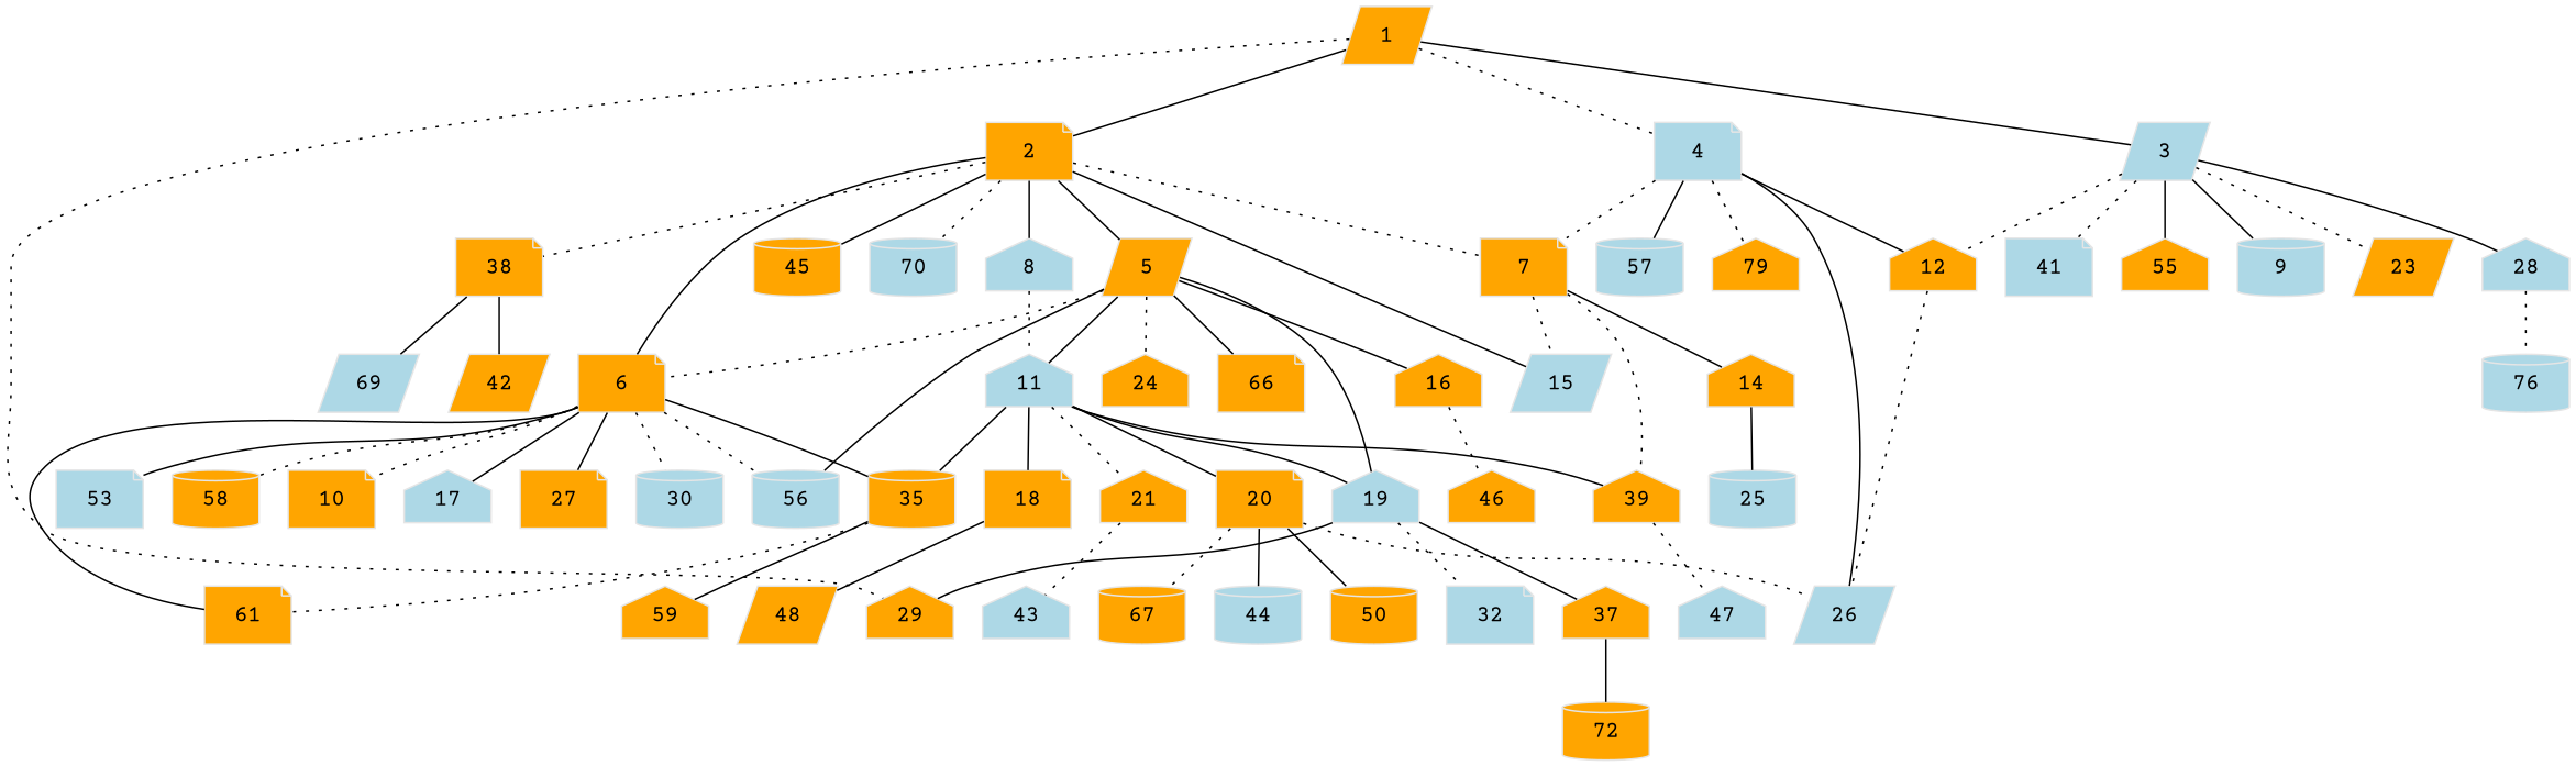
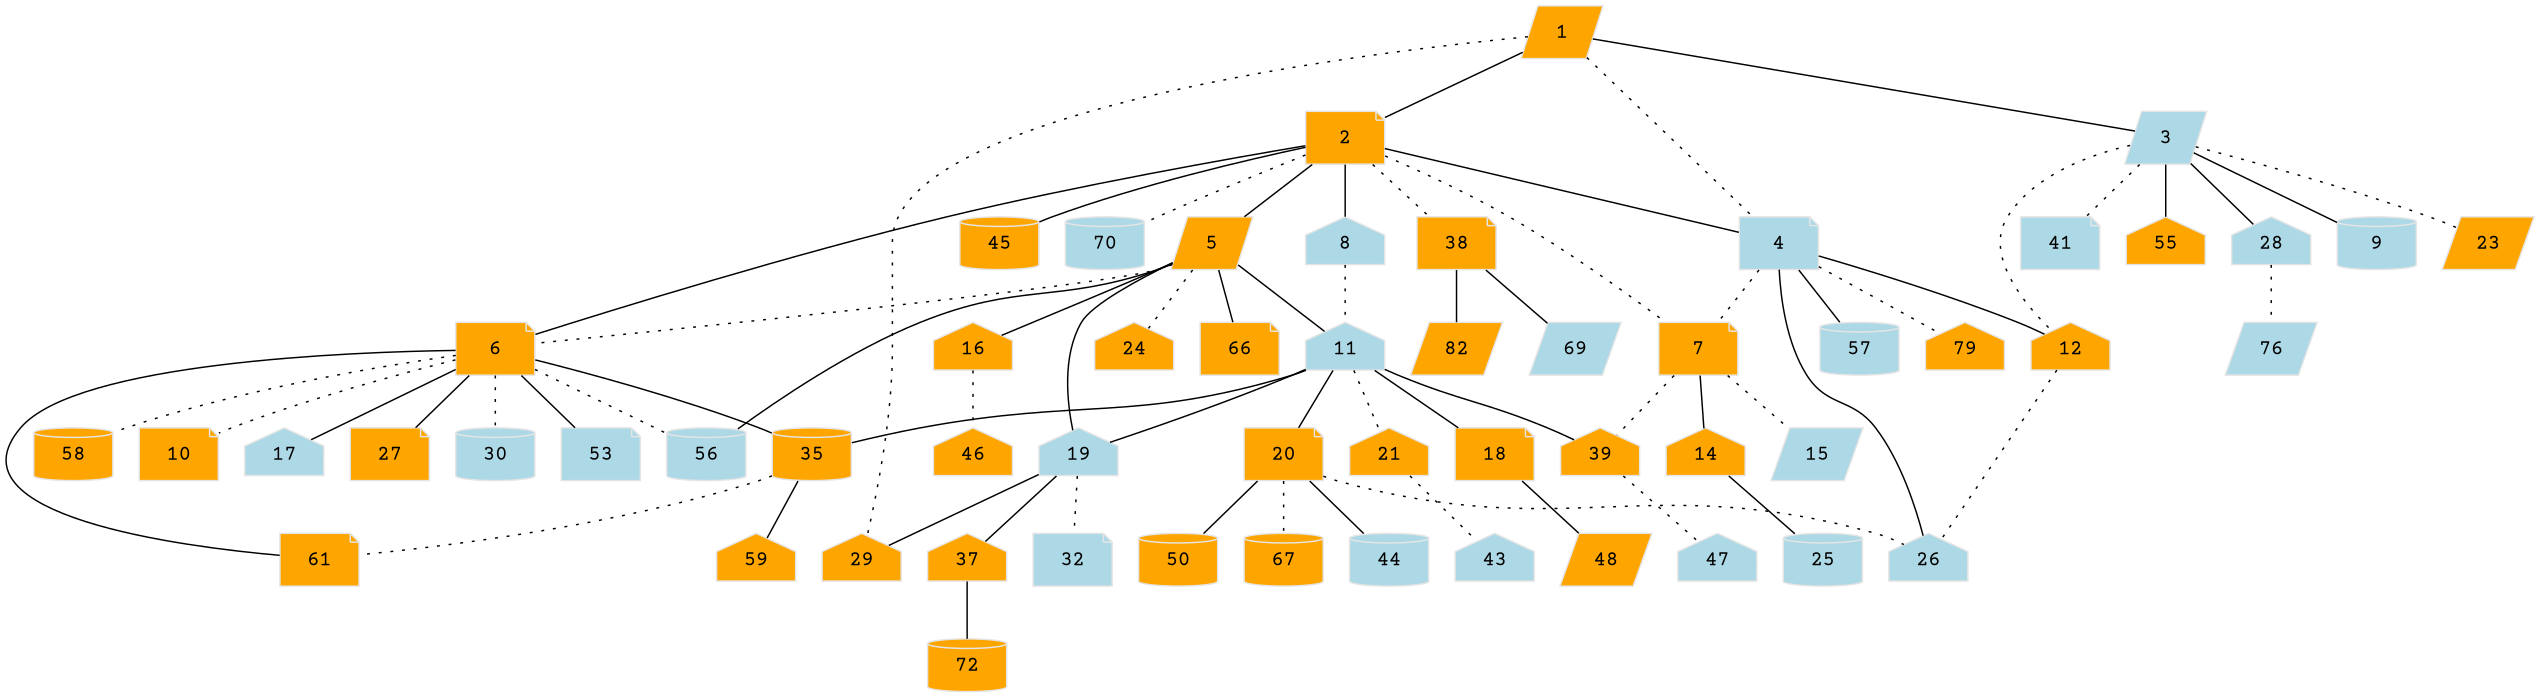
  graph {
    fontname="Courier Prime"
    node [color=gray90 fillcolor=orange fontname="Courier Prime" shape=house style=filled]
    edge [fontname="Courier Prime" style=solid]
    1 [shape=parallelogram]
    2 [shape=note]
    3 [fillcolor=lightblue shape=parallelogram super="+22"]
    4 [fillcolor=lightblue shape=note super="+31"]
    29
    5 [shape=parallelogram]
    6 [shape=note super="+40"]
    7 [shape=note]
    8 [fillcolor=lightblue]
    38 [shape=note]
    45 [shape=cylinder]
    70 [fillcolor=lightblue shape=cylinder]
    9 [fillcolor=lightblue shape=cylinder]
    12 [super="+51+60+49"]
    23 [shape=parallelogram]
    28 [fillcolor=lightblue]
    41 [fillcolor=lightblue shape=note]
    55
-   26 [fillcolor=lightblue shape=parallelogram super="+52"]
+   26 [fillcolor=lightblue super="+52"]
    57 [fillcolor=lightblue shape=cylinder super="+68"]
    79
    11 [fillcolor=lightblue super="+13+80"]
    16
    19 [fillcolor=lightblue super="+33"]
    24 [super="+73"]
    56 [fillcolor=lightblue shape=cylinder]
    66 [shape=note]
    10 [shape=note]
    17 [fillcolor=lightblue super="+77"]
    27 [shape=note]
    30 [fillcolor=lightblue shape=cylinder]
    35 [shape=cylinder]
    53 [fillcolor=lightblue shape=note super="+74"]
    58 [shape=cylinder super="+78"]
    61 [shape=note super="+62"]
    14
    15 [fillcolor=lightblue shape=parallelogram]
    39
-   42 [shape=parallelogram]
+   42 [shape=parallelogram label=82]
    69 [fillcolor=lightblue shape=parallelogram]
-   76 [fillcolor=lightblue shape=cylinder]
+   76 [fillcolor=lightblue shape=parallelogram]
    18 [shape=note]
    20 [shape=note super="+36"]
    21
    46
    32 [fillcolor=lightblue shape=note]
    37
    59
    25 [fillcolor=lightblue shape=cylinder]
    47 [fillcolor=lightblue]
    48 [shape=parallelogram]
    44 [fillcolor=lightblue shape=cylinder]
    50 [shape=cylinder]
    67 [shape=cylinder]
    43 [fillcolor=lightblue]
    72 [shape=cylinder]
    1 -- 2
    1 -- 3
    1 -- 4 [style=dotted]
    1 -- 29 [style=dotted]
-   2 -- 15
+   2 -- 4
    2 -- 5
    2 -- 6
    2 -- 7 [style=dotted]
    2 -- 8
    2 -- 38 [style=dotted]
    2 -- 45
    2 -- 70 [style=dotted]
    3 -- 9
    3 -- 12 [style=dotted]
    3 -- 23 [style=dotted]
    3 -- 28
    3 -- 41 [style=dotted]
    3 -- 55
    4 -- 7 [style=dotted]
    4 -- 12
    4 -- 26
    4 -- 57
    4 -- 79 [style=dotted]
    5 -- 6 [style=dotted]
    5 -- 11
    5 -- 16
    5 -- 19
    5 -- 24 [style=dotted]
    5 -- 56
    5 -- 66
    6 -- 56 [style=dotted]
    6 -- 10 [style=dotted]
    6 -- 17
    6 -- 27
    6 -- 30 [style=dotted]
    6 -- 35
    6 -- 53
    6 -- 58 [style=dotted]
    6 -- 61
    7 -- 14
    7 -- 15 [style=dotted]
    7 -- 39 [style=dotted]
    8 -- 11 [style=dotted]
    38 -- 42
    38 -- 69
    12 -- 26 [style=dotted]
    28 -- 76 [style=dotted]
    11 -- 19
    11 -- 35
    11 -- 39
    11 -- 18
    11 -- 20 [weight=2]
    11 -- 21 [style=dotted]
    16 -- 46 [style=dotted]
    19 -- 29
    19 -- 32 [style=dotted]
    19 -- 37
    35 -- 61 [style=dotted]
    35 -- 59
    14 -- 25
    39 -- 47 [style=dotted]
    18 -- 48
    20 -- 26 [style=dotted]
    20 -- 44
    20 -- 50
    20 -- 67 [style=dotted]
    21 -- 43 [style=dotted]
    37 -- 72
  }
